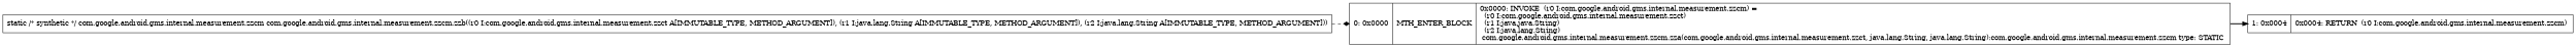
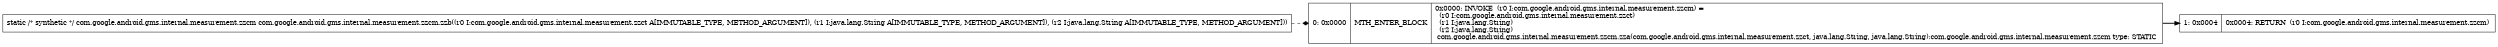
  digraph {
    rankdir=LR
    node [shape=record]
-   n1 [label="{0\:\ 0x0000|MTH_ENTER_BLOCK\l|0x0000: INVOKE  (r0 I:com.google.android.gms.internal.measurement.zzcm) = \l  (r0 I:com.google.android.gms.internal.measurement.zzct)\l  (r1 I:java.java.String)\l  (r2 I:java.lang.String)\l com.google.android.gms.internal.measurement.zzcm.zza(com.google.android.gms.internal.measurement.zzct, java.lang.String, java.lang.String):com.google.android.gms.internal.measurement.zzcm type: STATIC \l}"]
+   n1 [label="{0\:\ 0x0000|MTH_ENTER_BLOCK\l|0x0000: INVOKE  (r0 I:com.google.android.gms.internal.measurement.zzcm) = \l  (r0 I:com.google.android.gms.internal.measurement.zzct)\l  (r1 I:java.lang.String)\l  (r2 I:java.lang.String)\l com.google.android.gms.internal.measurement.zzcm.zza(com.google.android.gms.internal.measurement.zzct, java.lang.String, java.lang.String):com.google.android.gms.internal.measurement.zzcm type: STATIC \l}"]
    n2 [label="{1\:\ 0x0004|0x0004: RETURN  (r0 I:com.google.android.gms.internal.measurement.zzcm) \l}"]
    n3 [label="{static \/* synthetic *\/ com.google.android.gms.internal.measurement.zzcm com.google.android.gms.internal.measurement.zzcm.zzb((r0 I:com.google.android.gms.internal.measurement.zzct A[IMMUTABLE_TYPE, METHOD_ARGUMENT]), (r1 I:java.lang.String A[IMMUTABLE_TYPE, METHOD_ARGUMENT]), (r2 I:java.lang.String A[IMMUTABLE_TYPE, METHOD_ARGUMENT])) }"]
    n1 -> n2 [style=bold arrowhead=normal]
    n3 -> n1 [style=dashed arrowhead=diamond]
  }
